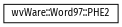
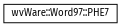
  digraph {
    rankdir=TB
    fontname="Fira Sans"
-   n1 [color=black fillcolor=white fontname="Fira Sans" fontsize=10 height=0.2 label="wvWare::Word97::PHE2" shape=record style=filled width=0.4]
+   n1 [color=black fillcolor=white fontname="Fira Sans" fontsize=10 height=0.2 label="wvWare::Word97::PHE7" shape=record style=filled width=0.4]
  }
